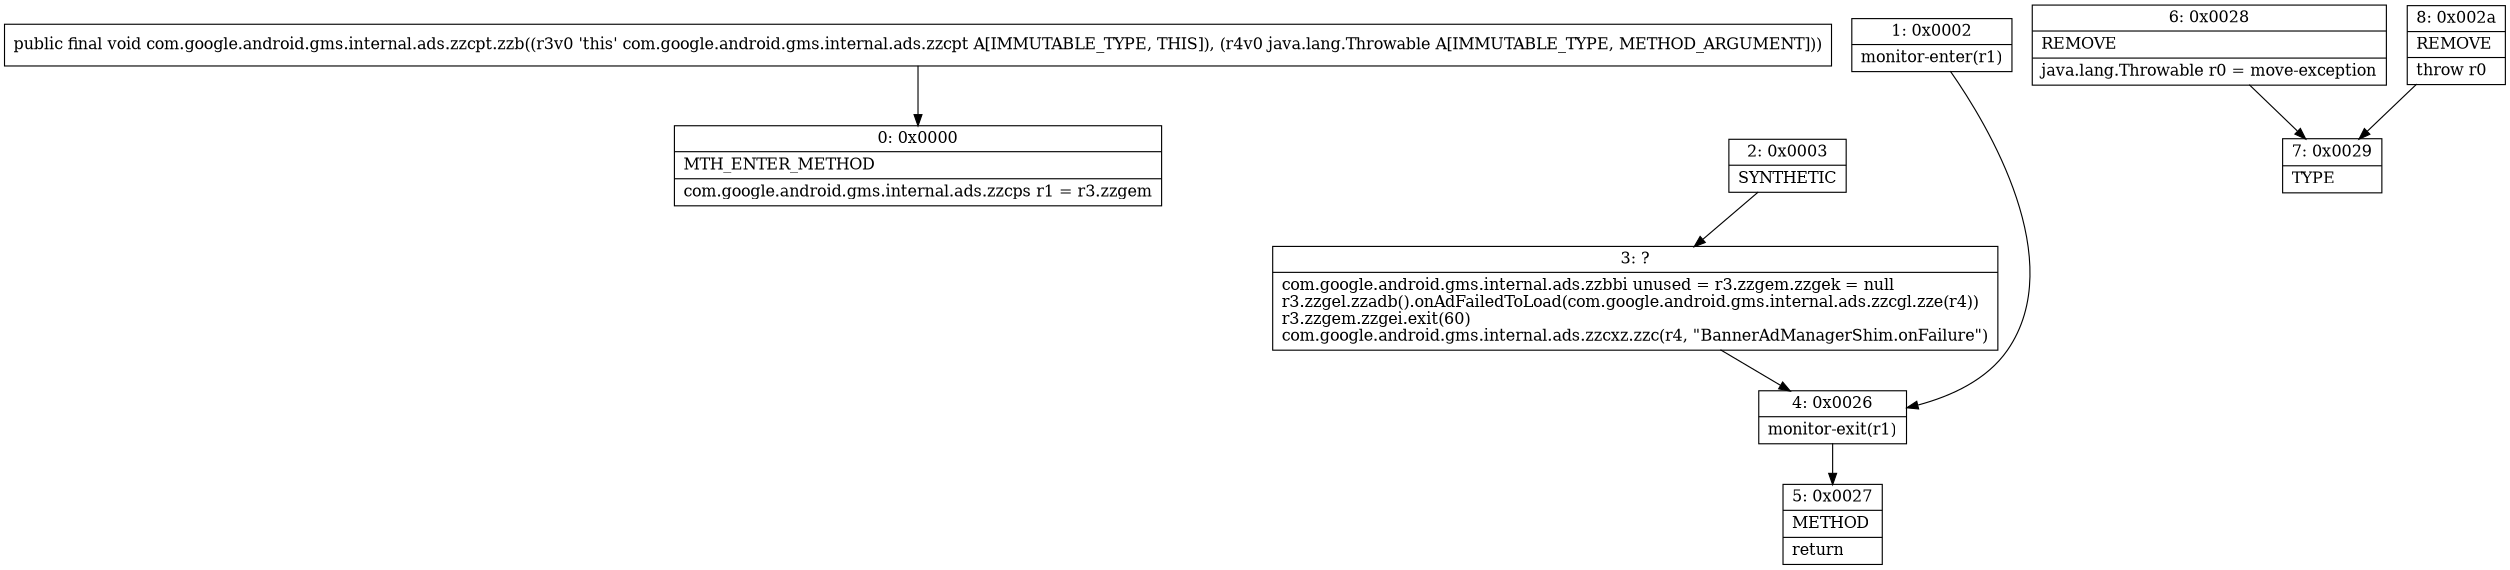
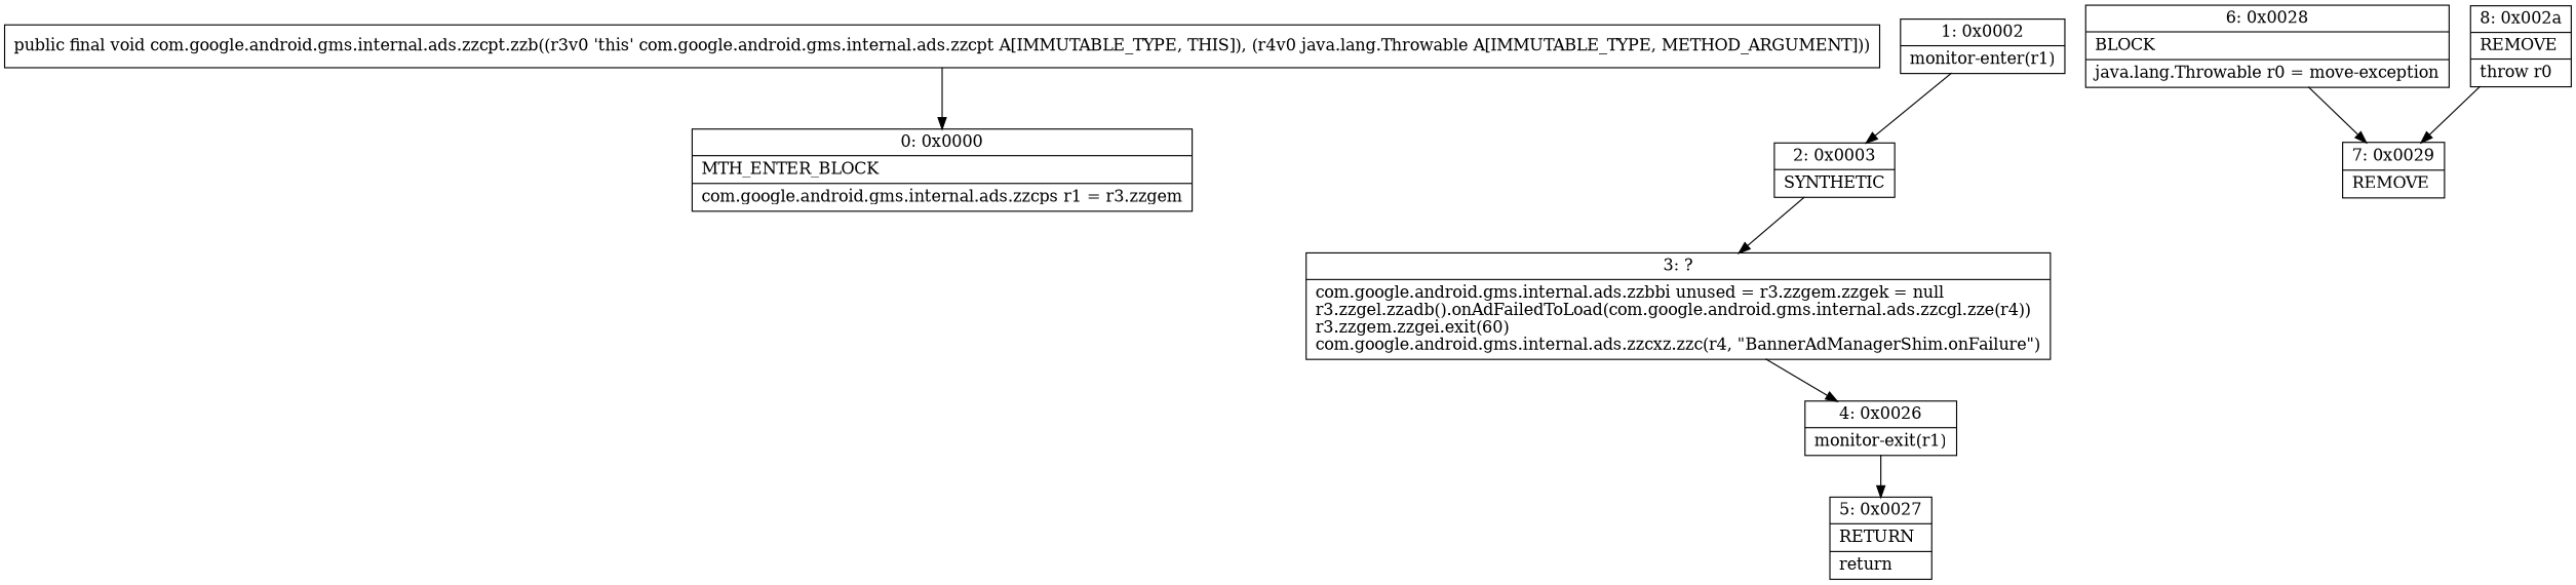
  digraph {
    node [shape=record]
-   n1 [label="{0\:\ 0x0000|MTH_ENTER_METHOD\l|com.google.android.gms.internal.ads.zzcps r1 = r3.zzgem\l}"]
+   n1 [label="{0\:\ 0x0000|MTH_ENTER_BLOCK\l|com.google.android.gms.internal.ads.zzcps r1 = r3.zzgem\l}"]
    n2 [label="{1\:\ 0x0002|monitor\-enter(r1)\l}"]
    n3 [label="{2\:\ 0x0003|SYNTHETIC\l}"]
    n4 [label="{3\:\ ?|com.google.android.gms.internal.ads.zzbbi unused = r3.zzgem.zzgek = null\lr3.zzgel.zzadb().onAdFailedToLoad(com.google.android.gms.internal.ads.zzcgl.zze(r4))\lr3.zzgem.zzgei.exit(60)\lcom.google.android.gms.internal.ads.zzcxz.zzc(r4, \"BannerAdManagerShim.onFailure\")\l}"]
    n5 [label="{4\:\ 0x0026|monitor\-exit(r1)\l}"]
-   n6 [label="{6\:\ 0x0028|REMOVE\l|java.lang.Throwable r0 = move\-exception\l}"]
-   n7 [label="{7\:\ 0x0029|TYPE\l}"]
-   n8 [label="{5\:\ 0x0027|METHOD\l|return\l}"]
+   n6 [label="{6\:\ 0x0028|BLOCK\l|java.lang.Throwable r0 = move\-exception\l}"]
+   n7 [label="{7\:\ 0x0029|REMOVE\l}"]
+   n8 [label="{5\:\ 0x0027|RETURN\l|return\l}"]
    n9 [label="{8\:\ 0x002a|REMOVE\l|throw r0\l}"]
    n10 [label="{public final void com.google.android.gms.internal.ads.zzcpt.zzb((r3v0 'this' com.google.android.gms.internal.ads.zzcpt A[IMMUTABLE_TYPE, THIS]), (r4v0 java.lang.Throwable A[IMMUTABLE_TYPE, METHOD_ARGUMENT])) }"]
-   n2 -> n5
+   n2 -> n3
    n3 -> n4
    n4 -> n5
    n5 -> n8
    n6 -> n7
    n9 -> n7
    n10 -> n1
  }
